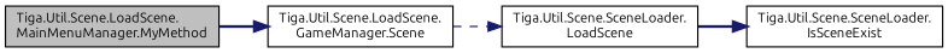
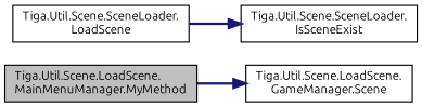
  digraph {
    fontname=Ubuntu
    rankdir=LR
    node [color=black fillcolor=white fontname=Ubuntu fontsize=10 shape=record style=filled]
    edge [color=midnightblue fontname=Ubuntu fontsize=10 labelfontname=Helvetica labelfontsize=10 style=bold]
    n1 [fillcolor=grey75 fontcolor=black height=0.2 label="Tiga.Util.Scene.LoadScene.\lMainMenuManager.MyMethod" width=0.4]
    n2 [height=0.2 label="Tiga.Util.Scene.LoadScene.\lGameManager.Scene" width=0.4]
    n3 [height=0.2 label="Tiga.Util.Scene.SceneLoader.\lLoadScene" width=0.4]
    n4 [height=0.2 label="Tiga.Util.Scene.SceneLoader.\lIsSceneExist" width=0.4]
    n1 -> n2
-   n2 -> n3 [style=dashed]
    n3 -> n4
  }
